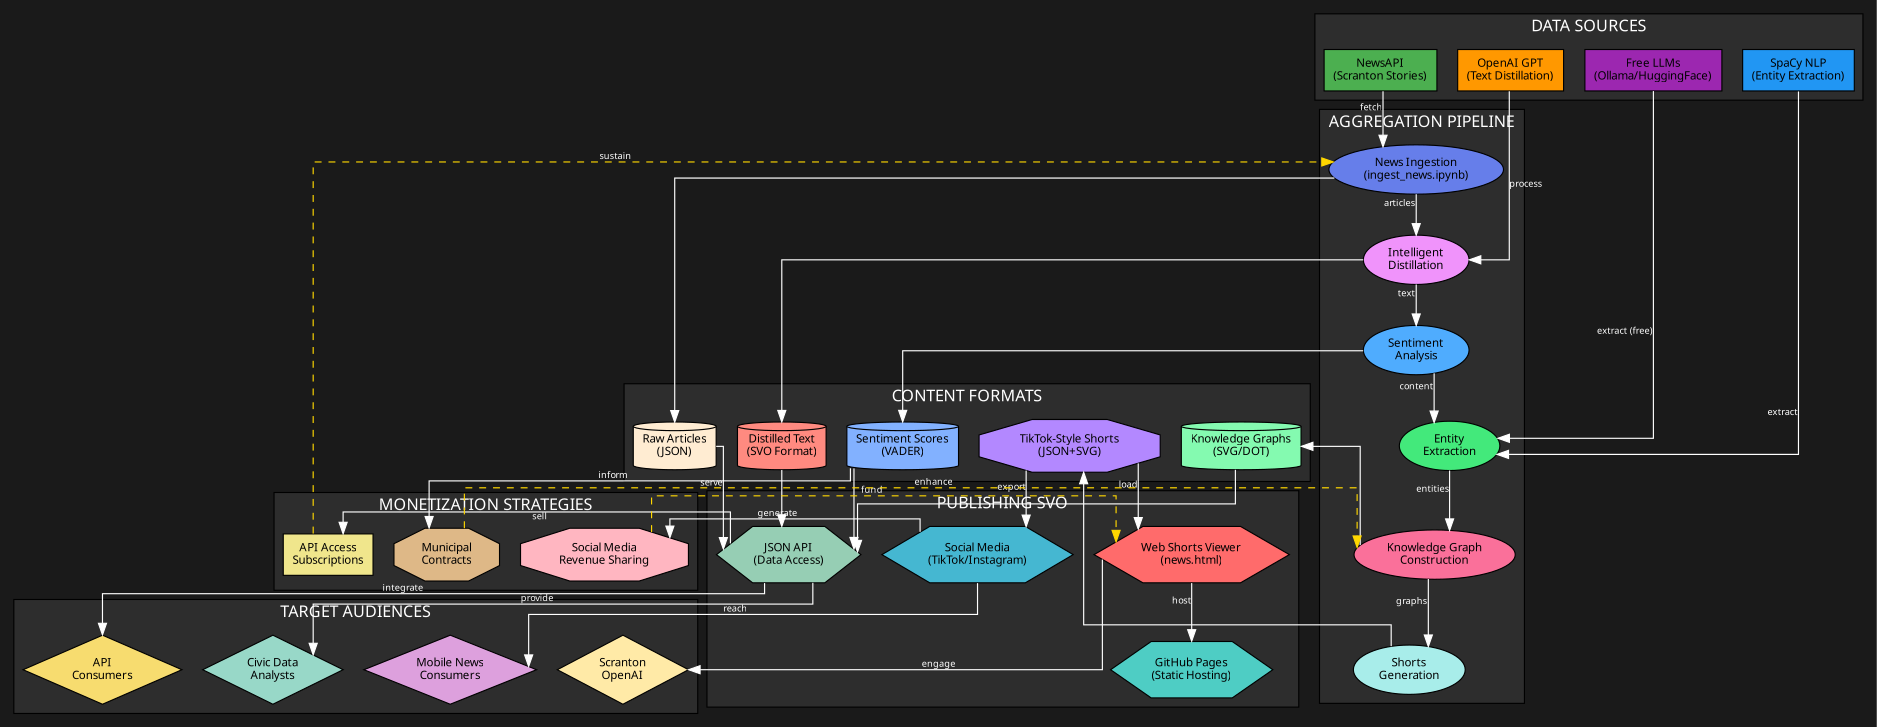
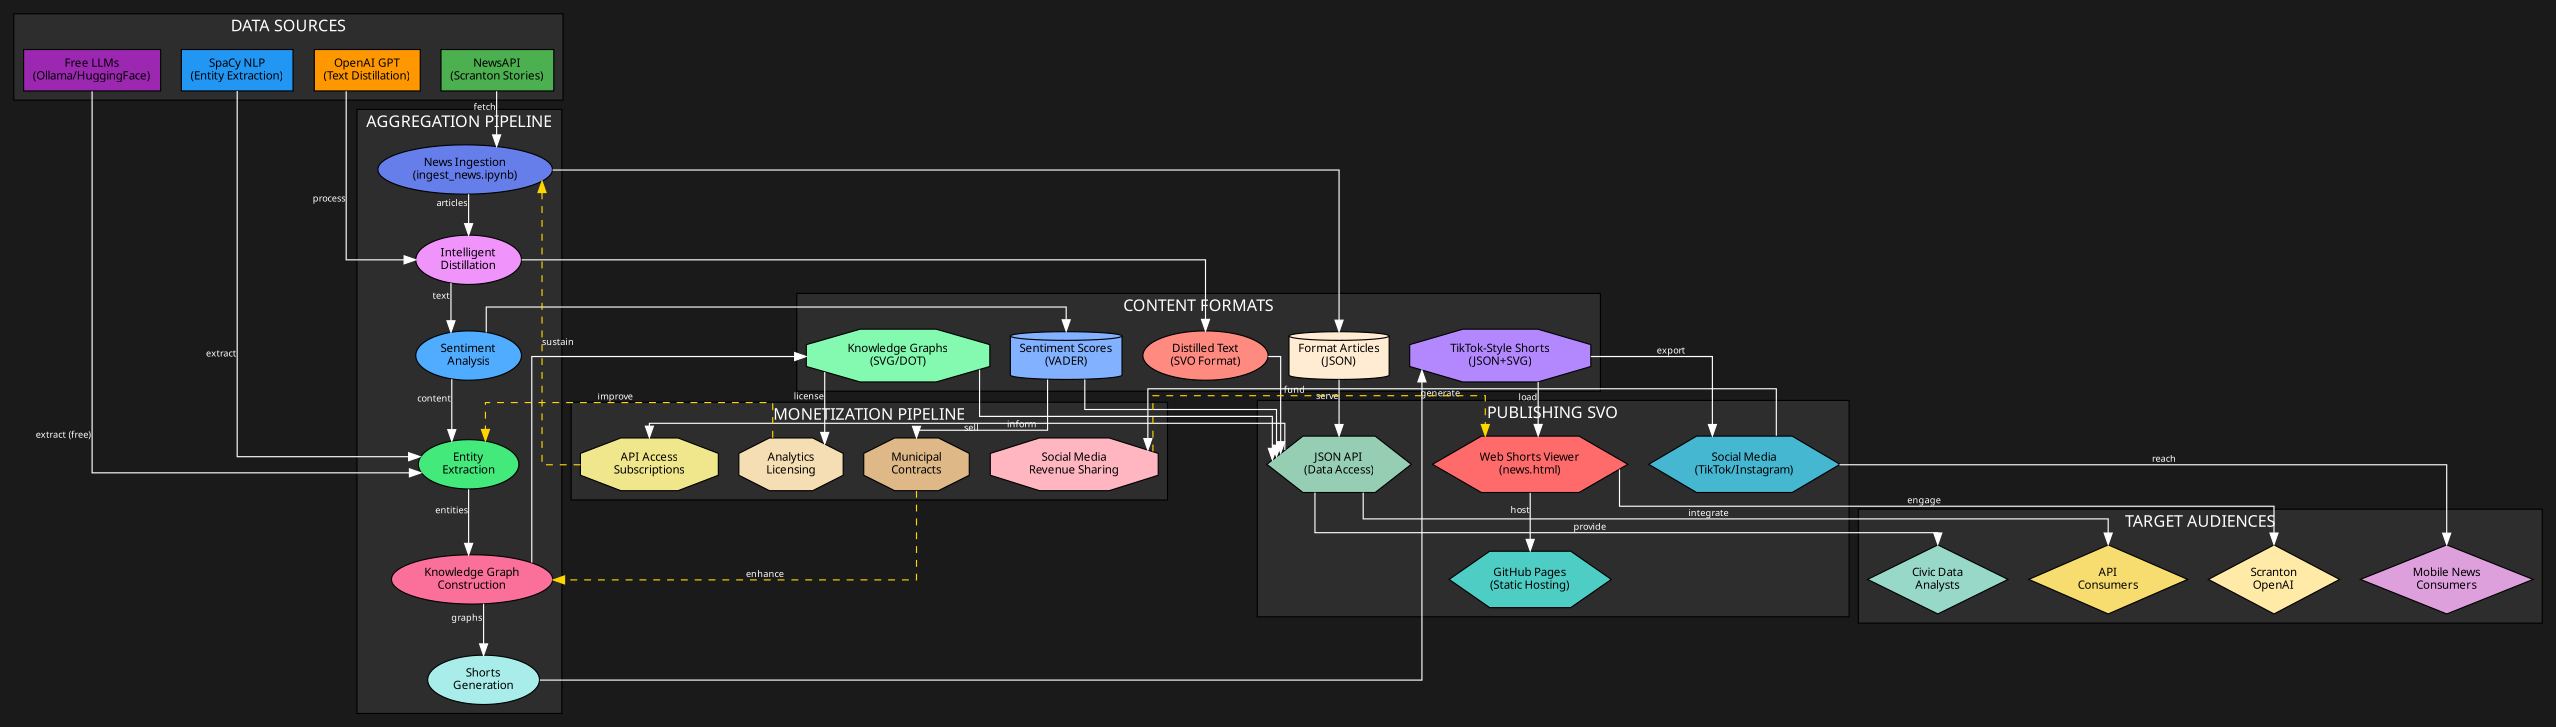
  digraph {
    bgcolor="#1a1a1a"
    fontcolor=white
    fontname="Noto Sans"
    rankdir=TB
    splines=ortho
    node [fontname="Noto Sans" fontsize=10 shape=ellipse style=filled]
    edge [color=white fontcolor=white fontname="Noto Sans" fontsize=8]
    n1 [fillcolor="#4CAF50" label="NewsAPI\n(Scranton Stories)" shape=box]
    n2 [fillcolor="#FF9800" label="OpenAI GPT\n(Text Distillation)" shape=box]
    n3 [fillcolor="#9C27B0" label="Free LLMs\n(Ollama/HuggingFace)" shape=box]
    n4 [fillcolor="#2196F3" label="SpaCy NLP\n(Entity Extraction)" shape=box]
    n5 [fillcolor="#667eea" label="News Ingestion\n(ingest_news.ipynb)"]
    n6 [fillcolor="#f093fb" label="Intelligent\nDistillation"]
    n7 [fillcolor="#4facfe" label="Sentiment\nAnalysis"]
    n8 [fillcolor="#43e97b" label="Entity\nExtraction"]
    n9 [fillcolor="#fa709a" label="Knowledge Graph\nConstruction"]
    n10 [fillcolor="#a8edea" label="Shorts\nGeneration"]
-   n11 [fillcolor="#ffecd2" label="Raw Articles\n(JSON)" shape=cylinder]
-   n12 [fillcolor="#ff8a80" label="Distilled Text\n(SVO Format)" shape=cylinder]
+   n11 [fillcolor="#ffecd2" label="Format Articles\n(JSON)" shape=cylinder]
+   n12 [fillcolor="#ff8a80" label="Distilled Text\n(SVO Format)"]
    n13 [fillcolor="#82b1ff" label="Sentiment Scores\n(VADER)" shape=cylinder]
-   n14 [fillcolor="#84fab0" label="Knowledge Graphs\n(SVG/DOT)" shape=cylinder]
+   n14 [fillcolor="#84fab0" label="Knowledge Graphs\n(SVG/DOT)" shape=octagon]
    n15 [fillcolor="#b388ff" label="TikTok-Style Shorts\n(JSON+SVG)" shape=octagon]
    n16 [fillcolor="#FF6B6B" label="Web Shorts Viewer\n(news.html)" shape=hexagon]
    n17 [fillcolor="#4ECDC4" label="GitHub Pages\n(Static Hosting)" shape=hexagon]
    n18 [fillcolor="#45B7D1" label="Social Media\n(TikTok/Instagram)" shape=hexagon]
    n19 [fillcolor="#96CEB4" label="JSON API\n(Data Access)" shape=hexagon]
    n20 [fillcolor="#FFEAA7" label="Scranton\nOpenAI" shape=diamond]
    n21 [fillcolor="#DDA0DD" label="Mobile News\nConsumers" shape=diamond]
    n22 [fillcolor="#98D8C8" label="Civic Data\nAnalysts" shape=diamond]
    n23 [fillcolor="#F7DC6F" label="API\nConsumers" shape=diamond]
    n24 [fillcolor="#FFB6C1" label="Social Media\nRevenue Sharing" shape=octagon]
-   n25 [fillcolor="#F0E68C" label="API Access\nSubscriptions" shape=box]
+   n25 [fillcolor="#F0E68C" label="API Access\nSubscriptions" shape=octagon]
    n26 [fillcolor="#DEB887" label="Municipal\nContracts" shape=octagon]
+   n27 [fillcolor="#F5DEB3" label="Analytics\nLicensing" shape=octagon]
    subgraph cluster_1 {
      fillcolor="#2d2d2d"
      label="DATA SOURCES"
      style=filled
      n1
      n2
      n3
      n4
    }
    subgraph cluster_2 {
      fillcolor="#2d2d2d"
      label="AGGREGATION PIPELINE"
      style=filled
      n5
      n6
      n7
      n8
      n9
      n10
    }
    subgraph cluster_3 {
      fillcolor="#2d2d2d"
      label="CONTENT FORMATS"
      style=filled
      n11
      n12
      n13
      n14
      n15
    }
    subgraph cluster_4 {
      fillcolor="#2d2d2d"
      label="PUBLISHING SVO"
      style=filled
      n16
      n17
      n18
      n19
    }
    subgraph cluster_5 {
      fillcolor="#2d2d2d"
      label="TARGET AUDIENCES"
      style=filled
      n20
      n21
      n22
      n23
    }
    subgraph cluster_6 {
      fillcolor="#2d2d2d"
-     label="MONETIZATION STRATEGIES"
+     label="MONETIZATION PIPELINE"
      style=filled
      n24
      n25
      n26
+     n27
    }
    n1 -> n5 [xlabel=fetch]
    n2 -> n6 [xlabel=process]
    n3 -> n8 [xlabel="extract (free)"]
    n4 -> n8 [xlabel=extract]
    n5 -> n6 [xlabel=articles]
    n5 -> n11
    n6 -> n7 [xlabel=text]
    n6 -> n12
    n7 -> n8 [xlabel=content]
    n7 -> n13
    n8 -> n9 [xlabel=entities]
    n9 -> n10 [xlabel=graphs]
    n9 -> n14
    n10 -> n15
    n11 -> n19 [xlabel=serve]
    n12 -> n19
    n13 -> n19
    n13 -> n26 [xlabel=inform]
    n14 -> n19
+   n14 -> n27 [xlabel=license]
    n15 -> n16 [xlabel=load]
    n15 -> n18 [xlabel=export]
    n16 -> n17 [xlabel=host]
    n16 -> n20 [xlabel=engage]
    n18 -> n21 [xlabel=reach]
    n18 -> n24 [xlabel=generate]
    n19 -> n22 [xlabel=provide]
    n19 -> n23 [xlabel=integrate]
    n19 -> n25 [xlabel=sell]
    n24 -> n16 [color="#FFD700" style=dashed xlabel=fund]
    n25 -> n5 [color="#FFD700" style=dashed xlabel=sustain]
    n26 -> n9 [color="#FFD700" style=dashed xlabel=enhance]
+   n27 -> n8 [color="#FFD700" style=dashed xlabel=improve]
  }
